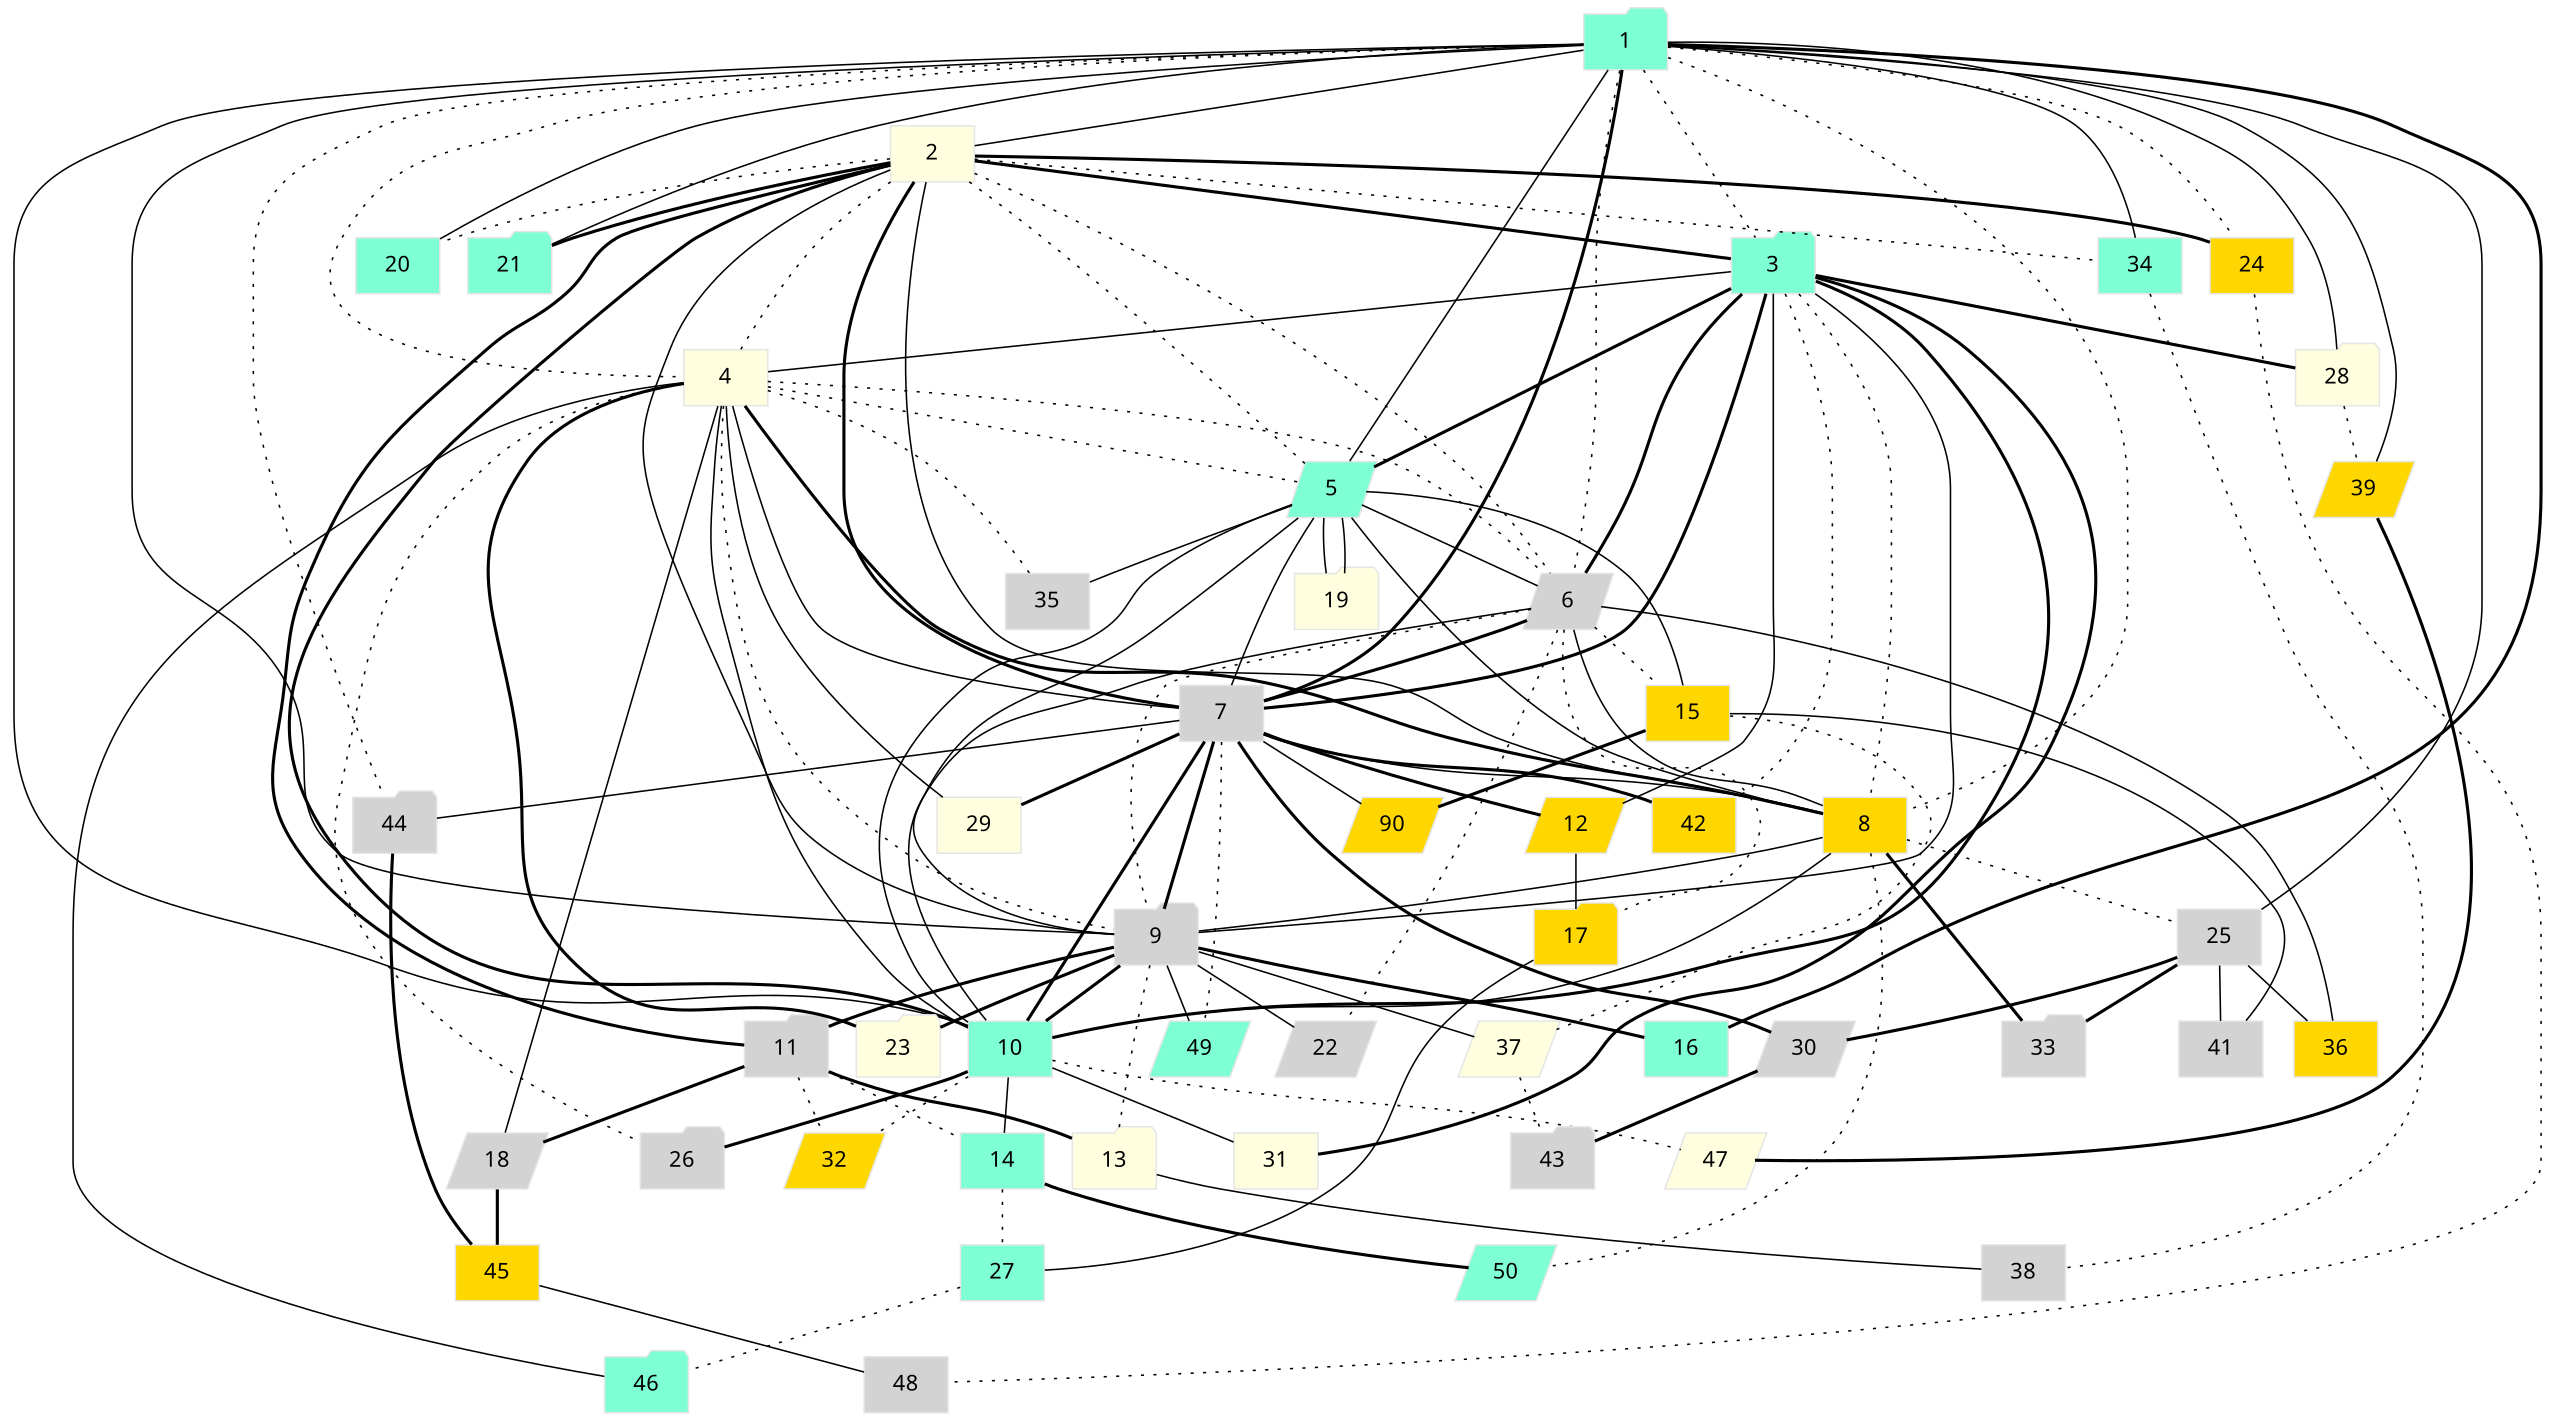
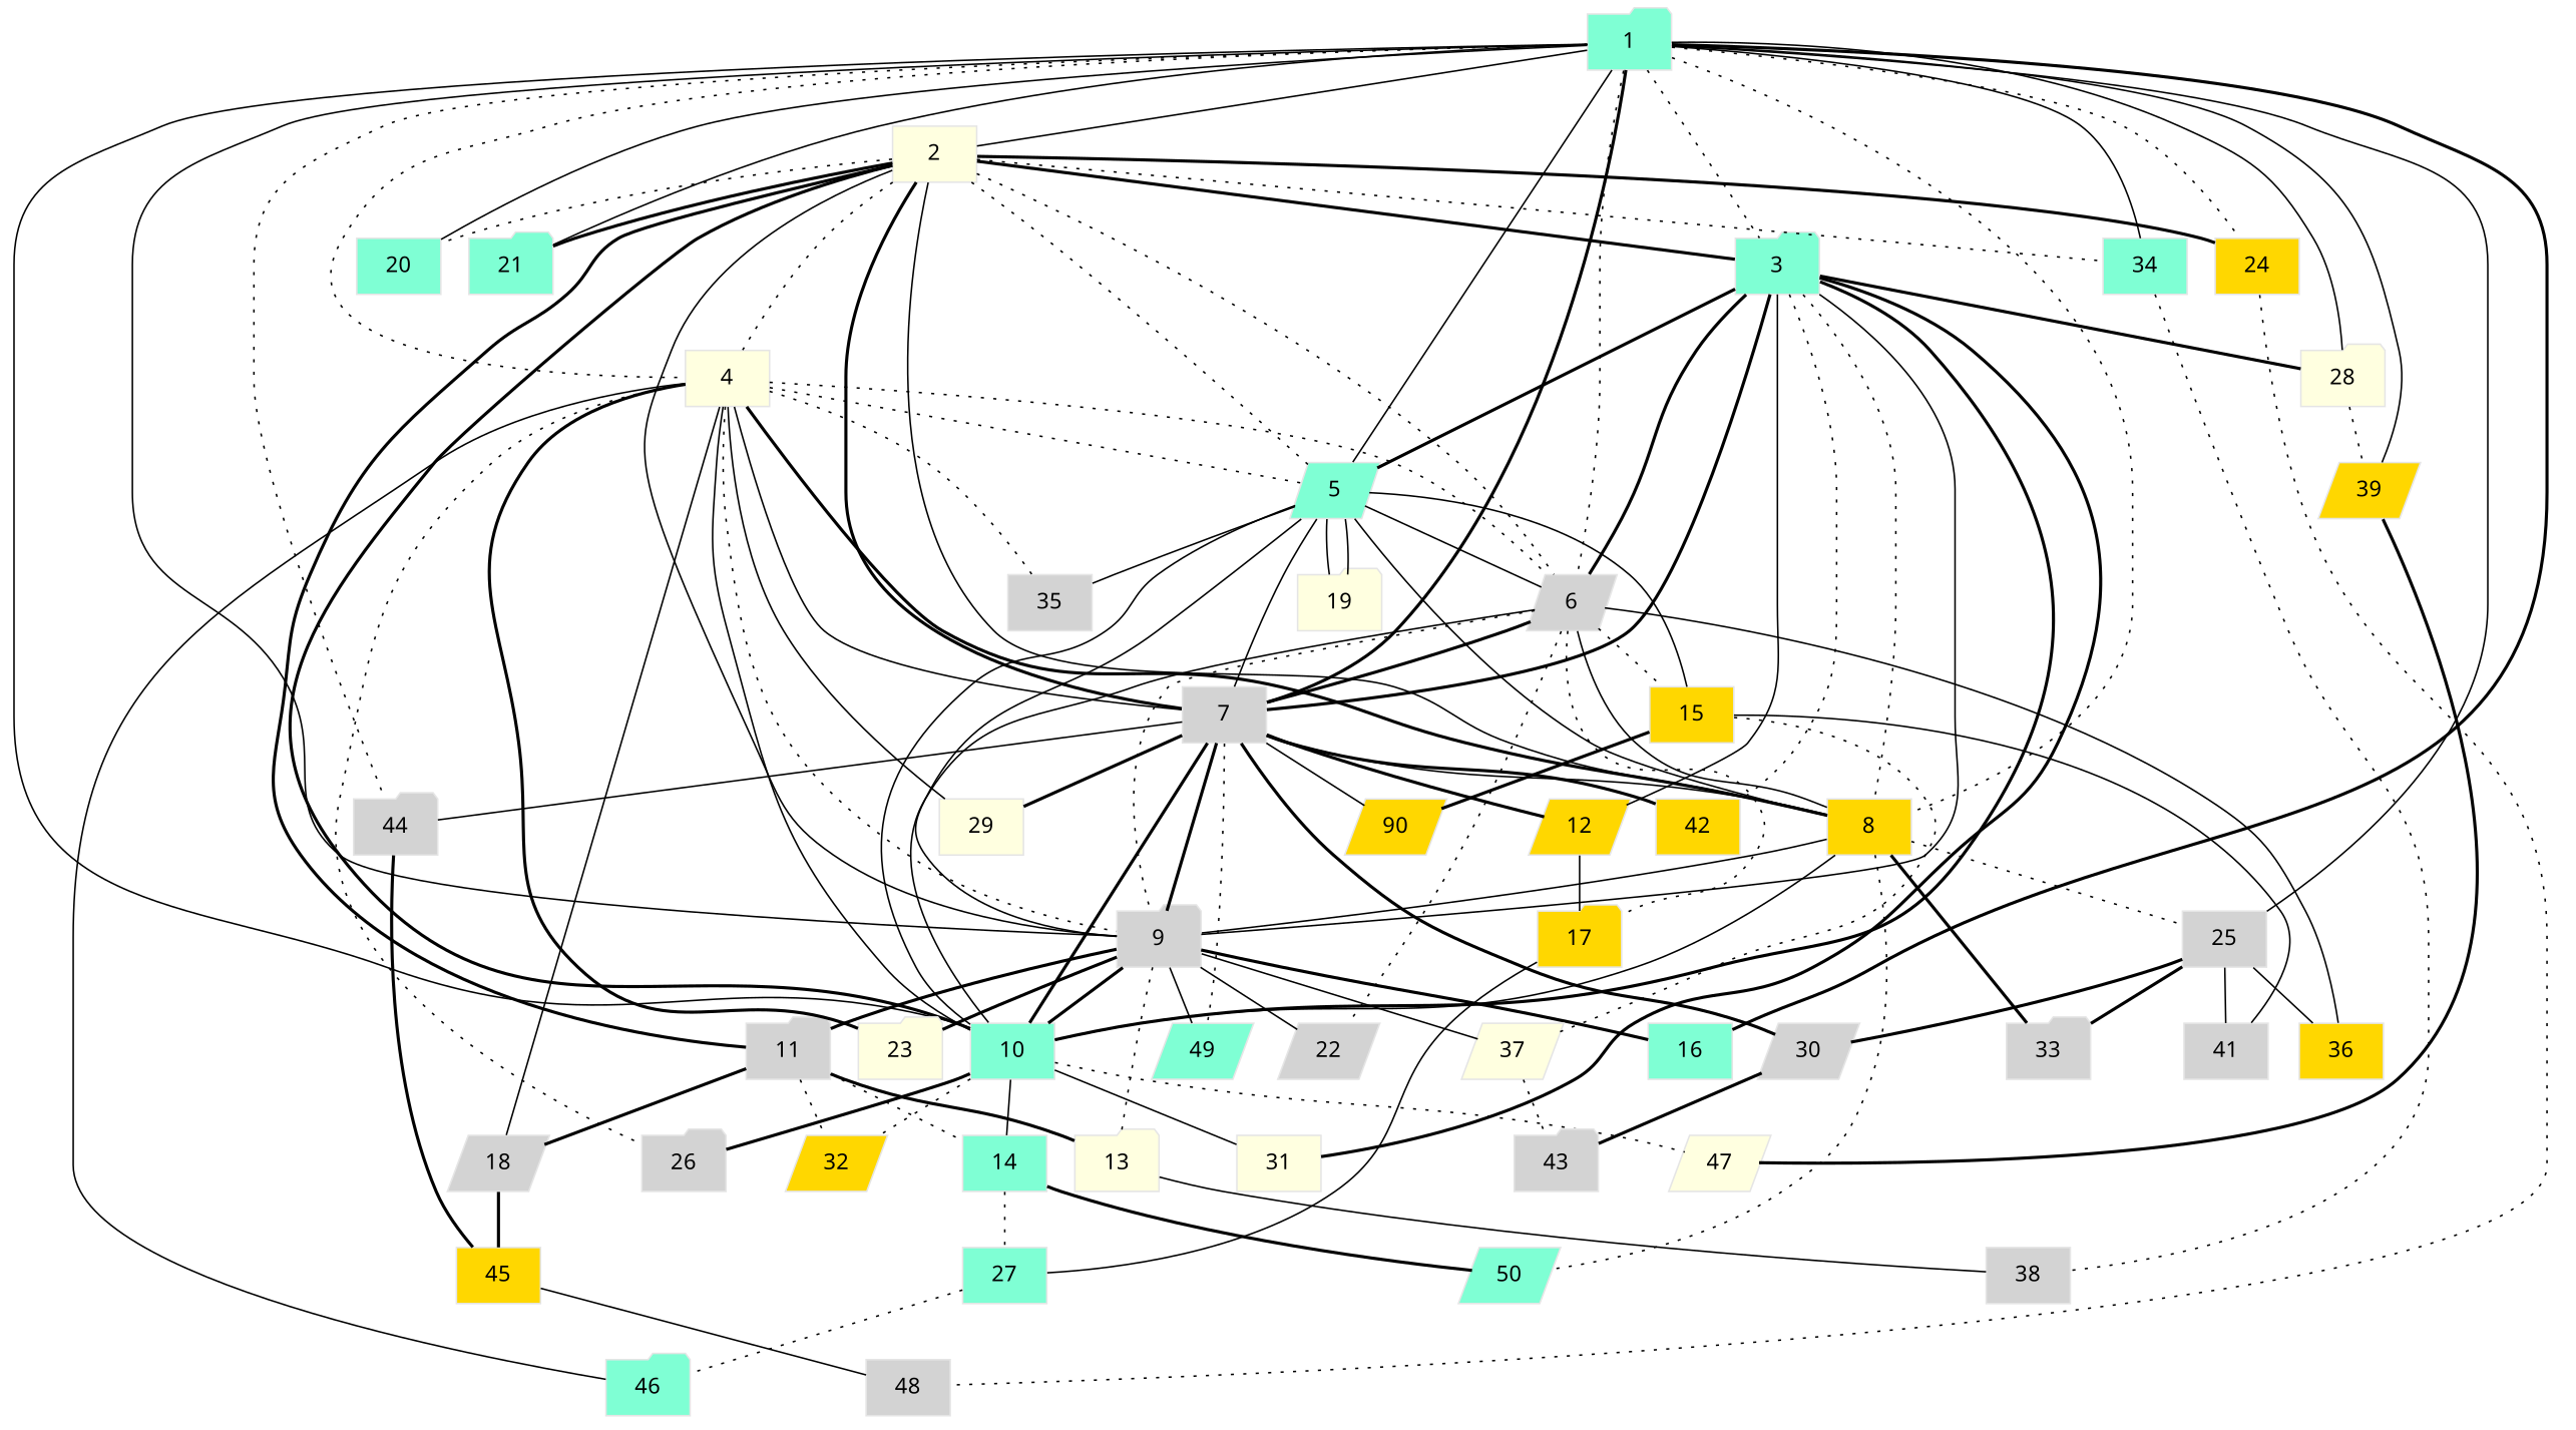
  graph {
    fontname="Noto Sans"
    node [color=gray90 fillcolor=lightgrey fontname="Noto Sans" shape=box style=filled]
    edge [fontname="Noto Sans" style=solid]
    1 [fillcolor=aquamarine shape=folder]
    2 [fillcolor=lightyellow]
    3 [fillcolor=aquamarine shape=folder]
    4 [fillcolor=lightyellow]
    5 [fillcolor=aquamarine shape=parallelogram]
    6 [shape=parallelogram]
    7
    8 [fillcolor=gold]
    9 [shape=folder]
    10 [fillcolor=aquamarine]
    16 [fillcolor=aquamarine]
    20 [fillcolor=aquamarine]
    21 [fillcolor=aquamarine shape=folder]
    24 [fillcolor=gold]
    25
    28 [fillcolor=lightyellow shape=folder]
    34 [fillcolor=aquamarine]
    39 [fillcolor=gold shape=parallelogram]
    44 [shape=folder]
    11 [shape=folder]
    12 [fillcolor=gold shape=parallelogram]
    31 [fillcolor=lightyellow]
    42 [fillcolor=gold]
    18 [shape=parallelogram]
    23 [fillcolor=lightyellow shape=folder]
    26 [shape=folder]
    29 [fillcolor=lightyellow]
    35
    46 [fillcolor=aquamarine shape=folder]
    15 [fillcolor=gold]
    19 [fillcolor=lightyellow shape=folder]
    17 [fillcolor=gold shape=folder]
    22 [shape=parallelogram]
    36 [fillcolor=gold]
    30 [shape=parallelogram]
    n36 [fillcolor=gold label=90 shape=parallelogram]
    49 [fillcolor=aquamarine shape=parallelogram]
    33 [shape=folder]
    50 [fillcolor=aquamarine shape=parallelogram]
    13 [fillcolor=lightyellow shape=folder]
    37 [fillcolor=lightyellow shape=parallelogram]
    14 [fillcolor=aquamarine]
    32 [fillcolor=gold shape=parallelogram]
    47 [fillcolor=lightyellow shape=parallelogram]
    48
    41
    38
    45 [fillcolor=gold]
    27 [fillcolor=aquamarine]
    43 [shape=folder]
    1 -- 2
    1 -- 3 [style=dotted]
    1 -- 4 [style=dotted]
    1 -- 5
    1 -- 6 [style=dotted]
    1 -- 7 [style=bold]
    1 -- 8 [style=dotted]
    1 -- 9
    1 -- 10
    1 -- 16 [style=bold]
    1 -- 20
    1 -- 21
    1 -- 24 [style=dotted]
    1 -- 25
    1 -- 28
    1 -- 34
    1 -- 39
    1 -- 44 [style=dotted]
    2 -- 3 [style=bold]
    2 -- 4 [style=dotted]
    2 -- 5 [style=dotted]
    2 -- 6 [style=dotted]
    2 -- 7 [style=bold]
    2 -- 8
    2 -- 9
    2 -- 10 [style=bold]
    2 -- 20 [style=dotted]
    2 -- 21 [style=bold]
    2 -- 24 [style=bold]
    2 -- 34 [style=dotted]
    2 -- 11 [style=bold]
-   3 -- 4
    3 -- 5 [style=bold]
    3 -- 6 [style=bold]
    3 -- 7 [style=bold]
    3 -- 8 [style=dotted]
    3 -- 9
    3 -- 10 [style=bold]
    3 -- 28 [style=bold]
    3 -- 12
    3 -- 31 [style=bold]
    3 -- 42 [style=dotted]
    4 -- 5 [style=dotted]
    4 -- 6 [style=dotted]
    4 -- 7
    4 -- 8 [style=bold]
    4 -- 9 [style=dotted]
    4 -- 10
    4 -- 18
    4 -- 23 [style=bold]
    4 -- 26 [style=dotted]
    4 -- 29
    4 -- 35 [style=dotted]
    4 -- 46
    5 -- 6
    5 -- 7
    5 -- 8
    5 -- 9
    5 -- 10
    5 -- 35
    5 -- 15
    5 -- 19
    5 -- 19
    6 -- 7 [style=bold]
    6 -- 8
    6 -- 9 [style=dotted]
    6 -- 10
    6 -- 15 [style=dotted]
    6 -- 17 [style=dotted]
    6 -- 22 [style=dotted]
    6 -- 36
    7 -- 8
    7 -- 9 [style=bold]
    7 -- 10 [style=bold]
    7 -- 44
    7 -- 12 [style=bold]
    7 -- 42 [style=bold]
    7 -- 29 [style=bold]
    7 -- 30 [style=bold]
    7 -- n36
    7 -- 49 [style=dotted]
    8 -- 9
    8 -- 10
    8 -- 25 [style=dotted]
    8 -- 33 [style=bold]
    8 -- 50 [style=dotted]
    9 -- 10 [style=bold]
    9 -- 16 [style=bold]
    9 -- 11 [style=bold]
    9 -- 23 [style=bold]
    9 -- 22
    9 -- 49
    9 -- 13 [style=dotted]
    9 -- 37
    10 -- 31
    10 -- 26 [style=bold]
    10 -- 14
    10 -- 32 [style=dotted]
    10 -- 47 [style=dotted]
    24 -- 48 [style=dotted]
    25 -- 36
    25 -- 30 [style=bold]
    25 -- 33 [style=bold]
    25 -- 41
    28 -- 39 [style=dotted]
    34 -- 38 [style=dotted]
    39 -- 47 [style=bold]
    44 -- 45 [style=bold]
    11 -- 18 [style=bold]
    11 -- 13 [style=bold]
    11 -- 14 [style=dotted]
    11 -- 32 [style=dotted]
    12 -- 17
    18 -- 45 [style=bold]
    15 -- n36 [style=bold]
    15 -- 37 [style=dotted]
    15 -- 41
    17 -- 27
    30 -- 43 [style=bold]
    13 -- 38
    37 -- 43 [style=dotted]
    14 -- 50 [style=bold]
    14 -- 27 [style=dotted]
    45 -- 48
    27 -- 46 [style=dotted]
  }
